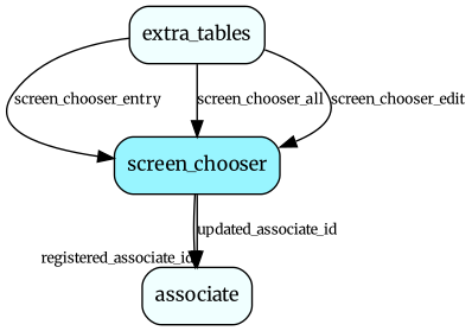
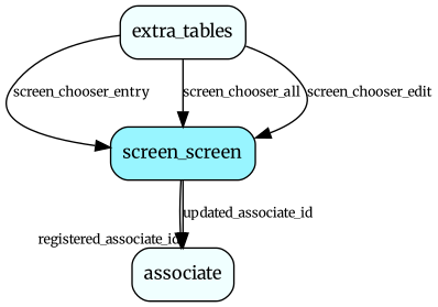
  digraph {
    fontname=Merriweather
    node [fillcolor=azure1 fontname=Merriweather fontsize=12 shape=box style="rounded, filled"]
    edge [fontname=Merriweather fontsize=9]
-   screen_chooser [fillcolor=cadetblue1]
+   screen_chooser [fillcolor=cadetblue1 label=screen_screen]
    associate
    extra_tables
    screen_chooser -> associate [headlabel=registered_associate_id]
    screen_chooser -> associate [label=updated_associate_id]
    extra_tables -> screen_chooser [label=screen_chooser_entry]
    extra_tables -> screen_chooser [label=screen_chooser_all]
    extra_tables -> screen_chooser [label=screen_chooser_edit]
  }
